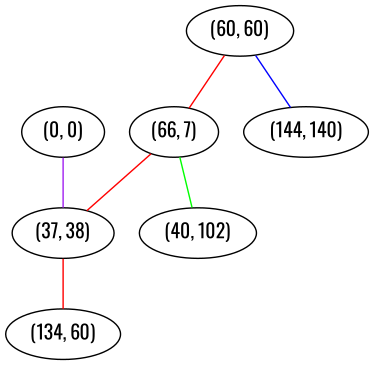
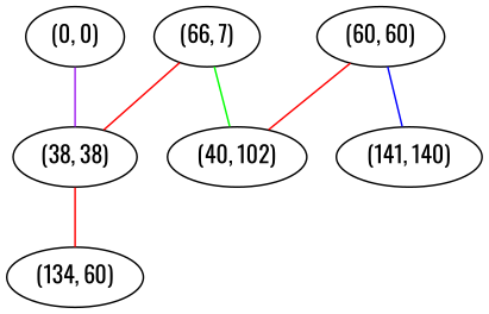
  graph {
    fontname=Oswald
    node [fontname=Oswald]
    edge [color=red fontname=Oswald weight=1]
    "(66, 7)"
-   "(38, 38)" [label="(37, 38)"]
+   "(38, 38)"
    "(40, 102)"
    "(134, 60)"
    "(0, 0)"
    "(60, 60)"
-   "(144, 140)"
+   "(144, 140)" [label="(141, 140)"]
    "(66, 7)" -- "(38, 38)" [weight=3]
    "(66, 7)" -- "(40, 102)" [color=green weight=2]
    "(38, 38)" -- "(134, 60)"
    "(0, 0)" -- "(38, 38)" [color=purple weight=4]
-   "(60, 60)" -- "(66, 7)"
+   "(60, 60)" -- "(40, 102)"
    "(60, 60)" -- "(144, 140)" [color=blue]
  }
